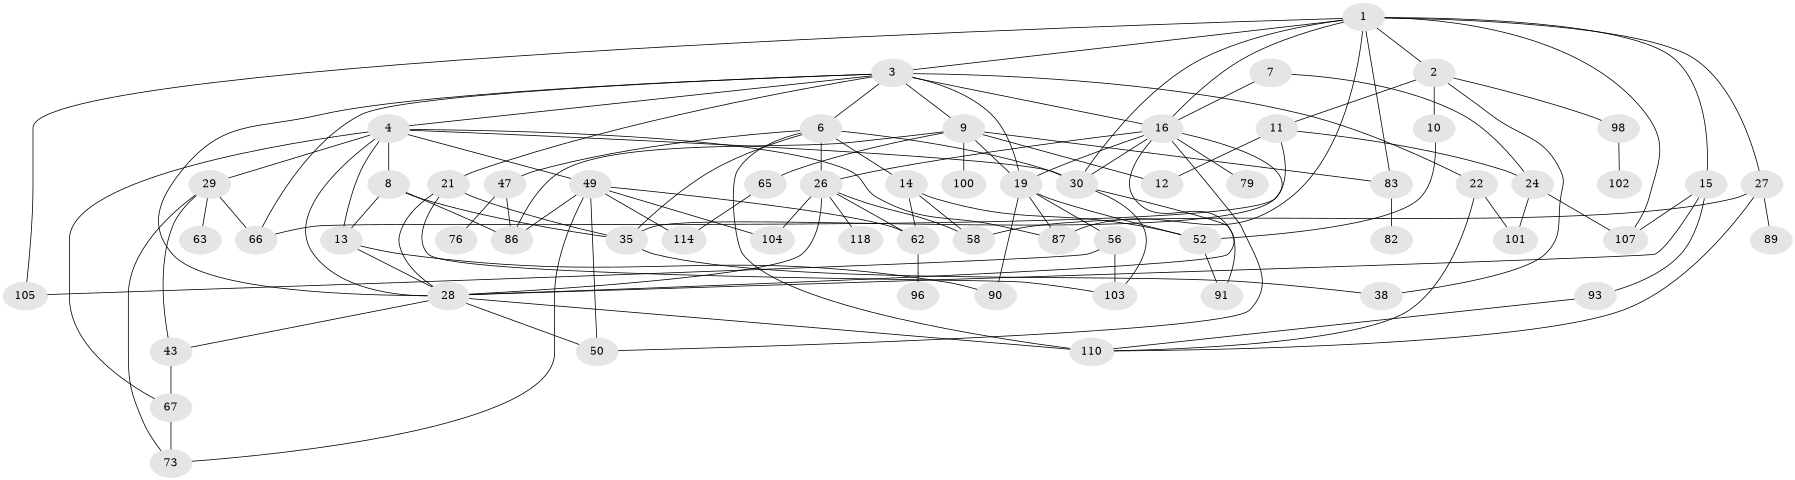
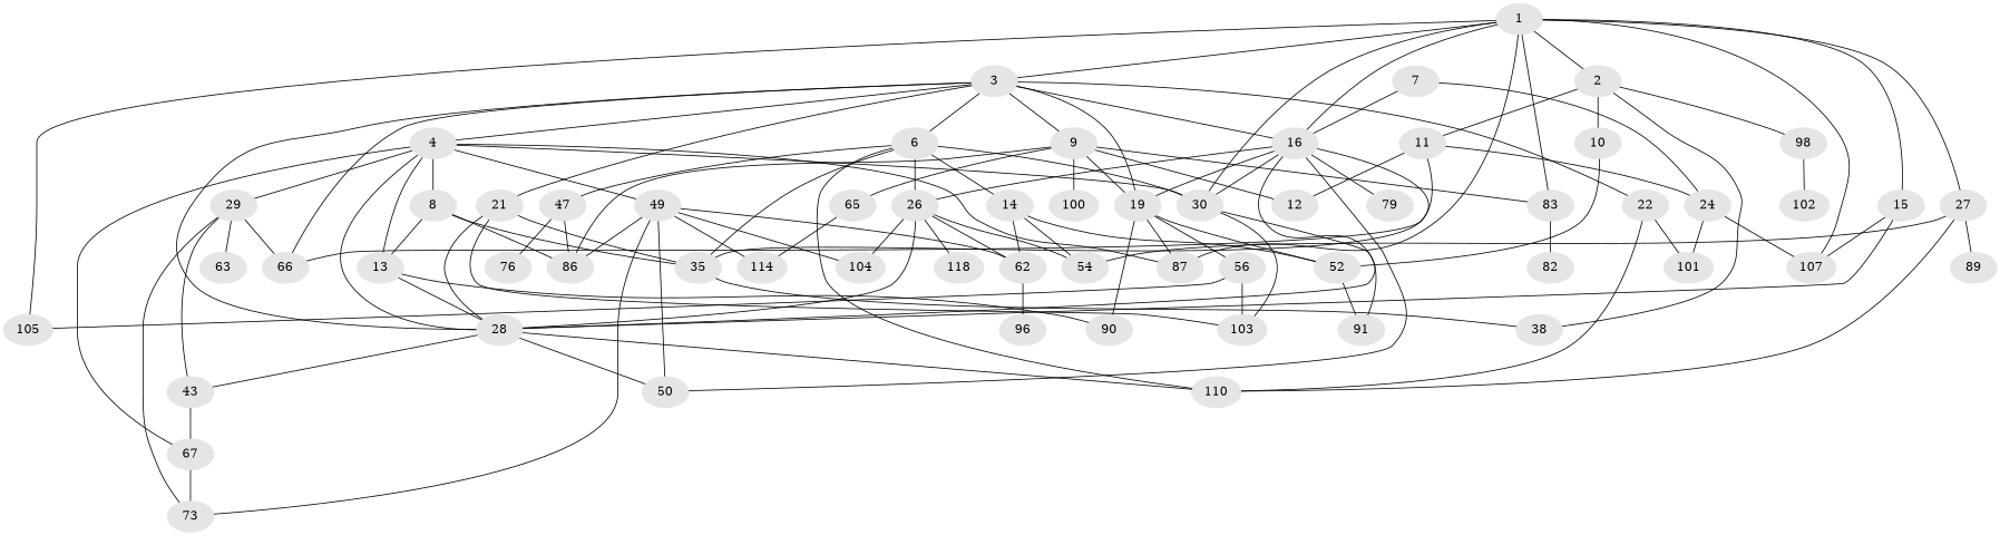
  graph {
    node [color=gray90 style=filled]
    1 [super="+17"]
    2 [super="+5"]
    3
    15 [super="+74+53"]
    16 [super="+20+46"]
    27 [super="+106"]
    30 [super="+59"]
    n8 [label=83]
    87
    105
    107 [super="+121"]
    10
    11 [super="+88+23"]
    38 [super="+113"]
    98
    4 [super="+36+25"]
    6 [super="+83"]
    9
    19 [super="+41+75+48"]
    21
    22
    28 [super="+39+31+42"]
    66 [super="+84"]
-   93 [super="+111"]
    26 [super="+71+51"]
    35 [super="+64"]
    50 [super="+122+97"]
    79
    110
-   58
+   58 [label=54]
    89
    103
    91
    n34 [label=82]
    52
    24 [super="+54"]
    12
    102
    8 [super="+82+44"]
    29 [super="+57"]
    49 [super="+69"]
    67
    13 [super="+18"]
    14 [super="+45+34"]
    47
    86 [super="+112+95"]
    65
    100
    90
    56 [super="+72"]
    101
    43
    7
    63 [super="+117"]
    73
    62 [super="+108"]
    104
    114
    118
    76
    96
    1 -- 2
    1 -- 3
    1 -- 15
    1 -- 16
    1 -- 27
    1 -- 30
    1 -- n8
    1 -- 87
    1 -- 105
    1 -- 107
    2 -- 10
    2 -- 11
    2 -- 38
    2 -- 98
    3 -- 16
    3 -- 4
    3 -- 6
    3 -- 9
    3 -- 19
    3 -- 21
    3 -- 22
    3 -- 28
    3 -- 66
    15 -- 107
    15 -- 28
-   15 -- 93
    16 -- 30
    16 -- 19
    16 -- 28
    16 -- 26
    16 -- 35
    16 -- 50
    16 -- 79
    27 -- 110
    27 -- 58
    27 -- 89
    30 -- 103
    30 -- 91
    n8 -- n34
    10 -- 52
    11 -- 66
    11 -- 24
    11 -- 12
    98 -- 102
    4 -- 30
    4 -- 87
    4 -- 28
    4 -- 8 [weight=2]
    4 -- 29 [weight=2]
    4 -- 49
    4 -- 67
    4 -- 13
    6 -- 30
    6 -- 26
    6 -- 35
    6 -- 110
    6 -- 14
    6 -- 47
    9 -- n8
    9 -- 19
    9 -- 12
    9 -- 86
    9 -- 65
    9 -- 100
    19 -- 87
    19 -- 52
    19 -- 90
    19 -- 56
    21 -- 28
    21 -- 35
    21 -- 103
    22 -- 110
    22 -- 101
    28 -- 50
    28 -- 110 [weight=2]
    28 -- 43
-   93 -- 110
    26 -- 28
    26 -- 58
    26 -- 62
    26 -- 104
    26 -- 118
    35 -- 38
    52 -- 91
    24 -- 107
    24 -- 101
    8 -- 35
    8 -- 13
    8 -- 86
    29 -- 66
    29 -- 43
    29 -- 63
    29 -- 73
    49 -- 50
    49 -- 86
    49 -- 73
    49 -- 62
    49 -- 104
    49 -- 114
    67 -- 73
    13 -- 28 [weight=2]
    13 -- 90
    14 -- 58
    14 -- 52
    14 -- 62
    47 -- 86
    47 -- 76
    65 -- 114
    56 -- 105
    56 -- 103
    43 -- 67
    7 -- 16
    7 -- 24
    62 -- 96
  }
